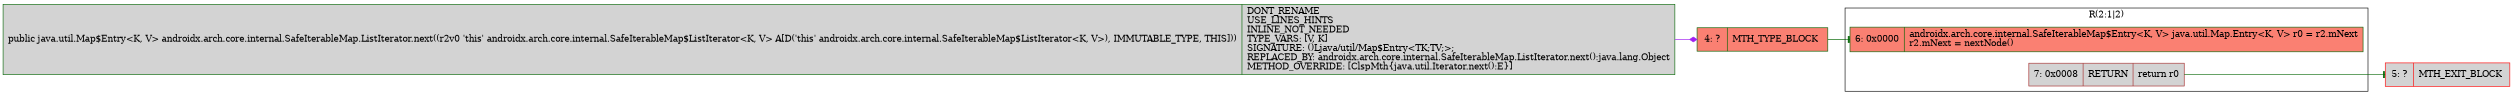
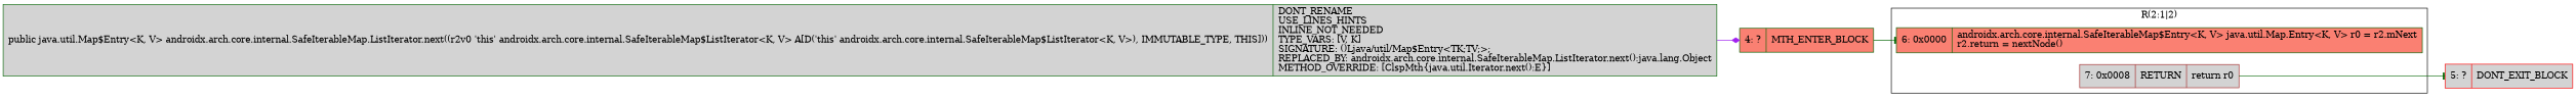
  digraph {
    rankdir=LR
    node [color=darkgreen fillcolor=lightgrey shape=record style=filled]
    edge [arrowhead=tee color=darkgreen]
-   n1 [fillcolor=salmon label="{6\:\ 0x0000|androidx.arch.core.internal.SafeIterableMap$Entry\<K, V\> java.util.Map.Entry\<K, V\> r0 = r2.mNext\lr2.mNext = nextNode()\l}"]
+   n1 [fillcolor=salmon label="{6\:\ 0x0000|androidx.arch.core.internal.SafeIterableMap$Entry\<K, V\> java.util.Map.Entry\<K, V\> r0 = r2.mNext\lr2.return = nextNode()\l}"]
    n2 [color=brown label="{7\:\ 0x0008|RETURN\l|return r0\l}"]
-   n3 [color=red label="{5\:\ ?|MTH_EXIT_BLOCK\l}"]
-   n4 [fillcolor=salmon label="{4\:\ ?|MTH_TYPE_BLOCK\l}"]
+   n3 [color=red label="{5\:\ ?|DONT_EXIT_BLOCK\l}"]
+   n4 [fillcolor=salmon label="{4\:\ ?|MTH_ENTER_BLOCK\l}"]
    n5 [label="{public java.util.Map$Entry\<K, V\> androidx.arch.core.internal.SafeIterableMap.ListIterator.next((r2v0 'this' androidx.arch.core.internal.SafeIterableMap$ListIterator\<K, V\> A[D('this' androidx.arch.core.internal.SafeIterableMap$ListIterator\<K, V\>), IMMUTABLE_TYPE, THIS]))  | DONT_RENAME\lUSE_LINES_HINTS\lINLINE_NOT_NEEDED\lTYPE_VARS: [V, K]\lSIGNATURE: ()Ljava\/util\/Map$Entry\<TK;TV;\>;\lREPLACED_BY: androidx.arch.core.internal.SafeIterableMap.ListIterator.next():java.lang.Object\lMETHOD_OVERRIDE: [ClspMth\{java.util.Iterator.next():E\}]\l}"]
    subgraph cluster_1 {
      label="R(2:1|2)"
      n1
      n2
    }
    n2 -> n3
    n4 -> n1
    n5 -> n4 [arrowhead=diamond color=purple]
  }
